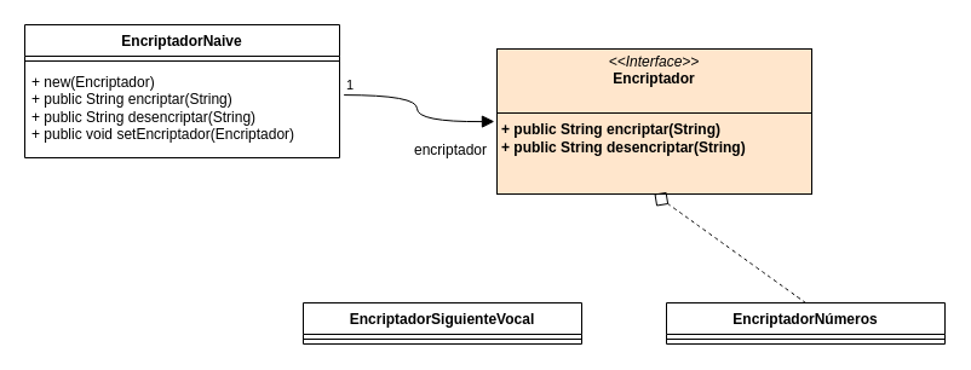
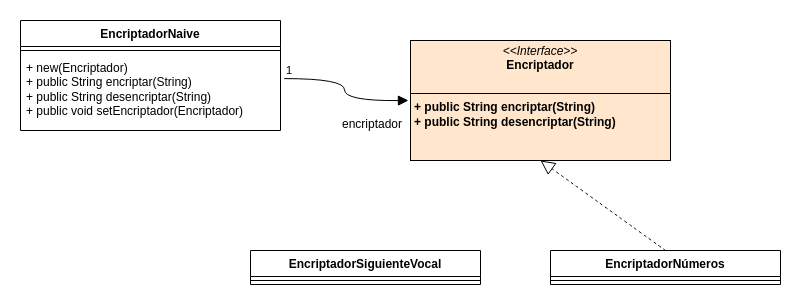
  <mxCell id="0" />
  <mxCell id="1" parent="0" />
  <mxCell id="2" value="EncriptadorNaive" style="swimlane;fontStyle=1;align=center;verticalAlign=top;childLayout=stackLayout;horizontal=1;startSize=26;horizontalStack=0;resizeParent=1;resizeParentMax=0;resizeLast=0;collapsible=1;marginBottom=0;whiteSpace=wrap;html=1;" vertex="1" parent="1"><mxGeometry x="20" y="20" width="260" height="110" as="geometry" /></mxCell>
  <mxCell id="3" value="" style="line;strokeWidth=1;fillColor=none;align=left;verticalAlign=middle;spacingTop=-1;spacingLeft=3;spacingRight=3;rotatable=0;labelPosition=right;points=[];portConstraint=eastwest;strokeColor=inherit;" vertex="1" parent="2"><mxGeometry y="26" width="260" height="8" as="geometry" /></mxCell>
  <mxCell id="4" value="+ new(Encriptador)&lt;br&gt;+ public String encriptar(String)&lt;br&gt;+ public String desencriptar(String)&lt;div&gt;+ public void setEncriptador(Encriptador)&lt;br&gt;&lt;/div&gt;" style="text;strokeColor=none;fillColor=none;align=left;verticalAlign=top;spacingLeft=4;spacingRight=4;overflow=hidden;rotatable=0;points=[[0,0.5],[1,0.5]];portConstraint=eastwest;whiteSpace=wrap;html=1;" vertex="1" parent="2"><mxGeometry y="34" width="260" height="76" as="geometry" /></mxCell>
  <mxCell id="5" value="encriptador" style="endArrow=block;endFill=1;html=1;edgeStyle=orthogonalEdgeStyle;align=left;verticalAlign=top;rounded=0;fontSize=12;startSize=8;endSize=8;curved=1;exitX=1.014;exitY=0.317;exitDx=0;exitDy=0;exitPerimeter=0;entryX=-0.009;entryY=0.325;entryDx=0;entryDy=0;entryPerimeter=0;" edge="1" parent="1" source="4"><mxGeometry x="0.151" y="-11" relative="1" as="geometry"><mxPoint x="260" y="250" as="sourcePoint" /><mxPoint x="407.93" y="100" as="targetPoint" /><mxPoint x="-5" y="-1" as="offset" /></mxGeometry></mxCell>
  <mxCell id="6" value="1" style="edgeLabel;resizable=0;html=1;align=left;verticalAlign=bottom;" connectable="0" vertex="1" parent="5"><mxGeometry x="-1" relative="1" as="geometry" /></mxCell>
  <mxCell id="7" value="EncriptadorSiguienteVocal" style="swimlane;fontStyle=1;align=center;verticalAlign=top;childLayout=stackLayout;horizontal=1;startSize=26;horizontalStack=0;resizeParent=1;resizeParentMax=0;resizeLast=0;collapsible=1;marginBottom=0;whiteSpace=wrap;html=1;" vertex="1" parent="1"><mxGeometry x="250" y="250" width="230" height="34" as="geometry" /></mxCell>
  <mxCell id="8" value="" style="line;strokeWidth=1;fillColor=none;align=left;verticalAlign=middle;spacingTop=-1;spacingLeft=3;spacingRight=3;rotatable=0;labelPosition=right;points=[];portConstraint=eastwest;strokeColor=inherit;" vertex="1" parent="7"><mxGeometry y="26" width="230" height="8" as="geometry" /></mxCell>
  <mxCell id="9" value="&lt;p style=&quot;margin:0px;margin-top:4px;text-align:center;&quot;&gt;&lt;i&gt;&amp;lt;&amp;lt;Interface&amp;gt;&amp;gt;&lt;/i&gt;&lt;br&gt;&lt;b&gt;Encriptador&lt;/b&gt;&lt;/p&gt;&lt;br&gt;&lt;hr size=&quot;1&quot; style=&quot;border-style:solid;&quot;&gt;&lt;p style=&quot;margin:0px;margin-left:4px;&quot;&gt;&lt;b&gt;+ public String encriptar(String)&lt;br&gt;+ public String desencriptar(String)&lt;/b&gt;&lt;br&gt;&lt;/p&gt;" style="verticalAlign=top;align=left;overflow=fill;html=1;whiteSpace=wrap;fillColor=#ffe6cc;" vertex="1" parent="1"><mxGeometry x="410" y="40" width="260" height="120" as="geometry" /></mxCell>
  <mxCell id="10" value="EncriptadorNúmeros" style="swimlane;fontStyle=1;align=center;verticalAlign=top;childLayout=stackLayout;horizontal=1;startSize=26;horizontalStack=0;resizeParent=1;resizeParentMax=0;resizeLast=0;collapsible=1;marginBottom=0;whiteSpace=wrap;html=1;" vertex="1" parent="1"><mxGeometry x="550" y="250" width="230" height="34" as="geometry" /></mxCell>
  <mxCell id="11" value="" style="line;strokeWidth=1;fillColor=none;align=left;verticalAlign=middle;spacingTop=-1;spacingLeft=3;spacingRight=3;rotatable=0;labelPosition=right;points=[];portConstraint=eastwest;strokeColor=inherit;" vertex="1" parent="10"><mxGeometry y="26" width="230" height="8" as="geometry" /></mxCell>
- <mxCell id="12" value="" style="endArrow=diamond;dashed=1;endFill=0;endSize=12;html=1;rounded=0;fontSize=12;curved=1;exitX=0.5;exitY=0;exitDx=0;exitDy=0;entryX=0.5;entryY=1;entryDx=0;entryDy=0;" edge="1" parent="1" source="10" target="9"><mxGeometry width="160" relative="1" as="geometry"><mxPoint x="325" y="260" as="sourcePoint" /><mxPoint x="540" y="170" as="targetPoint" /></mxGeometry></mxCell>
+ <mxCell id="12" value="" style="endArrow=block;dashed=1;endFill=0;endSize=12;html=1;rounded=0;fontSize=12;curved=1;exitX=0.5;exitY=0;exitDx=0;exitDy=0;entryX=0.5;entryY=1;entryDx=0;entryDy=0;" edge="1" parent="1" source="10" target="9"><mxGeometry width="160" relative="1" as="geometry"><mxPoint x="325" y="260" as="sourcePoint" /><mxPoint x="540" y="170" as="targetPoint" /></mxGeometry></mxCell>
